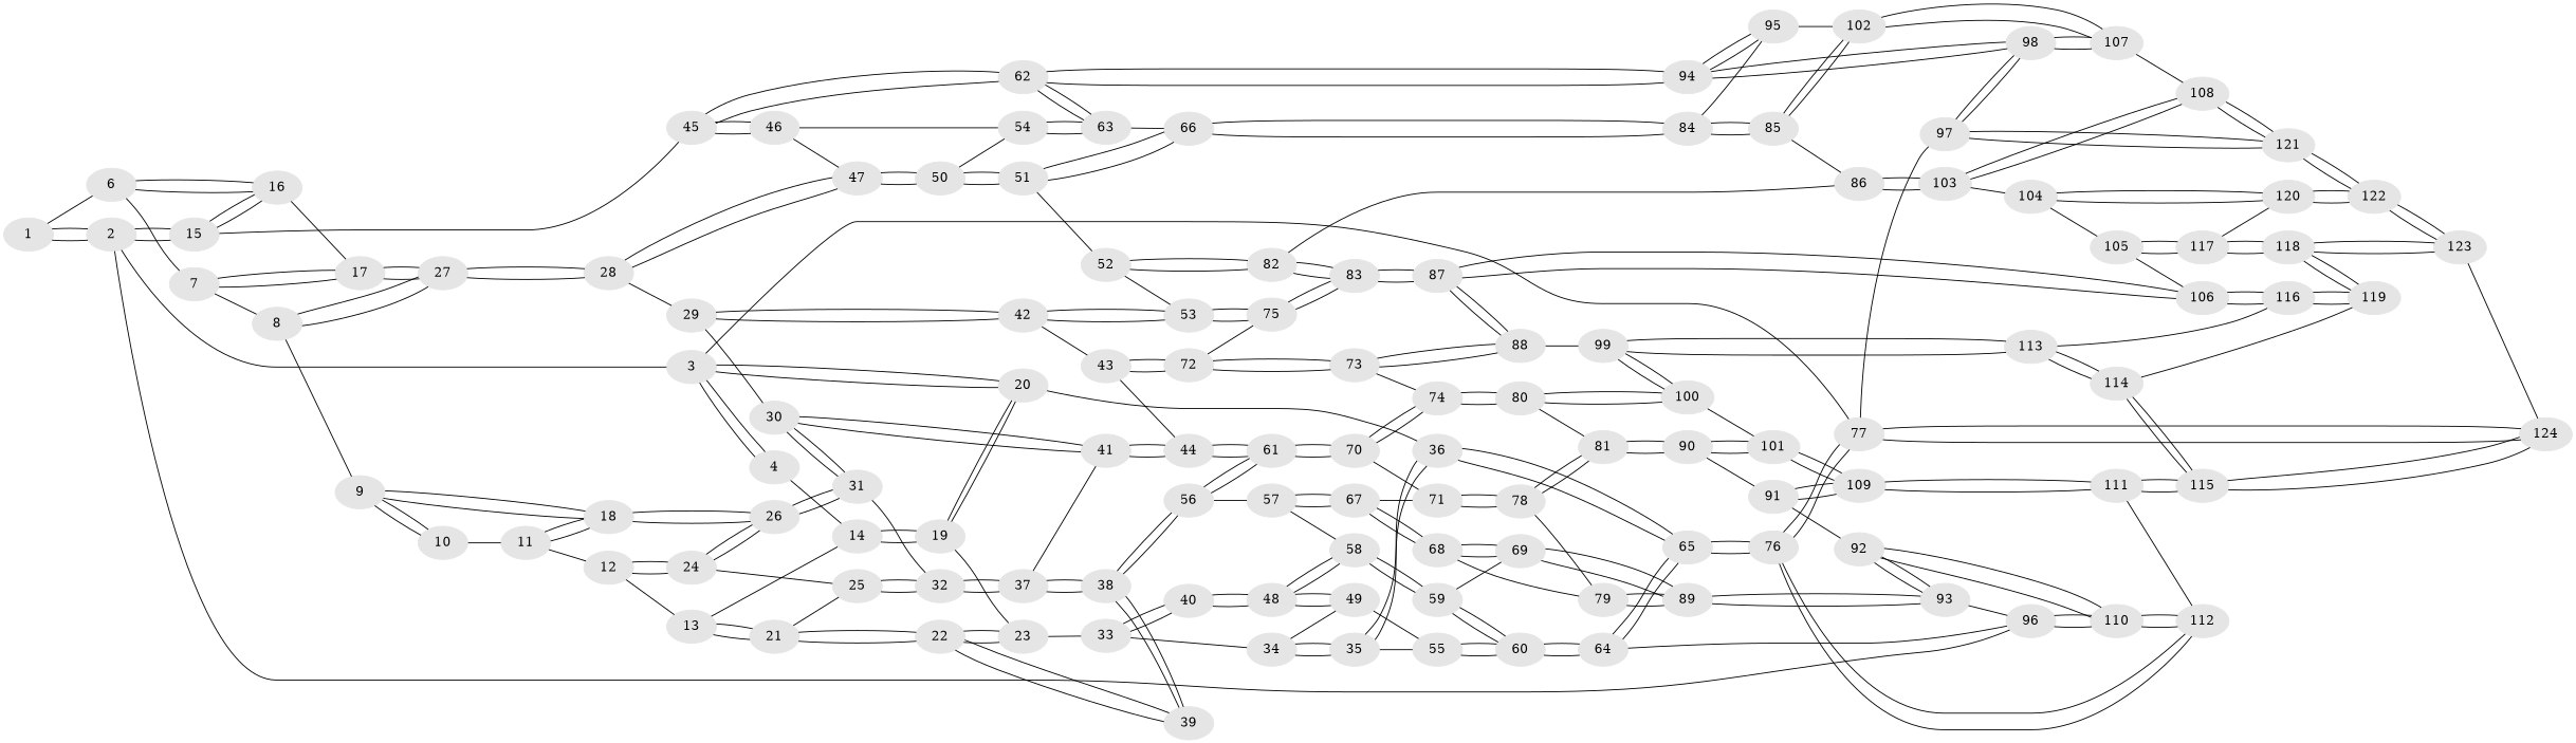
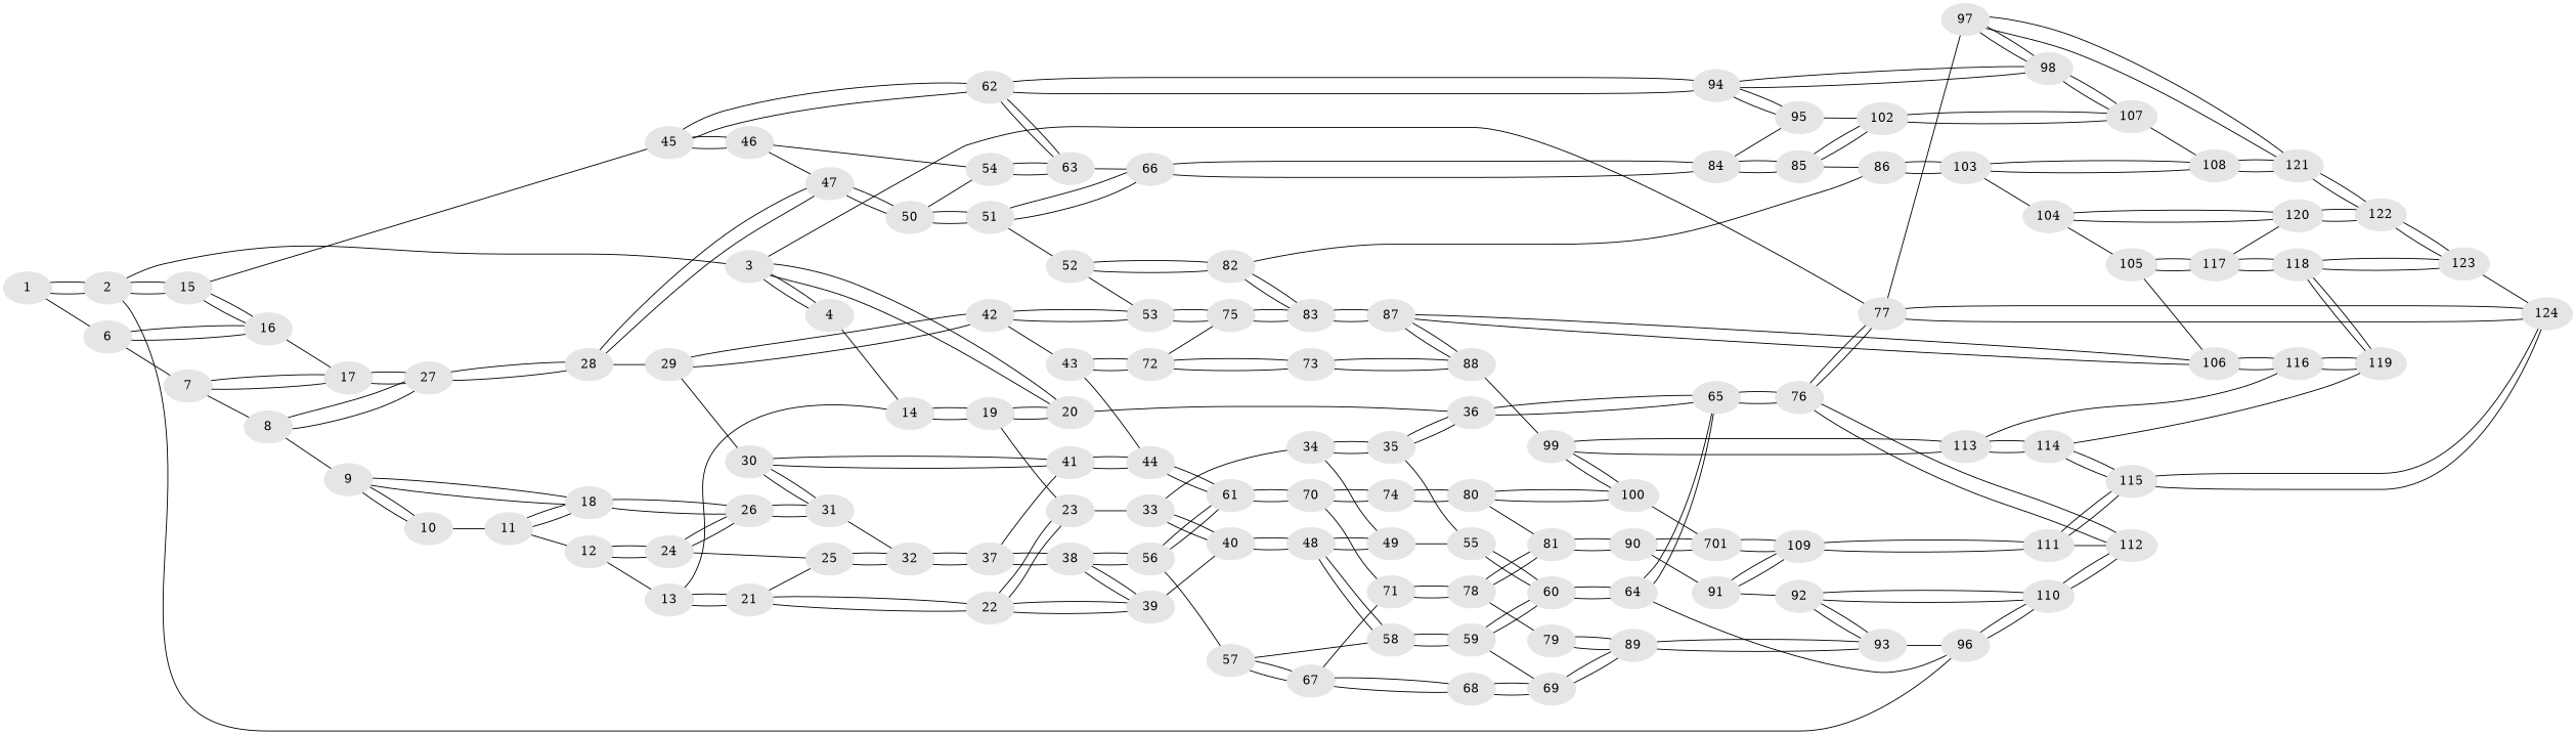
  graph {
    rankdir=LR
    node [color=gray90 style=filled]
    1
    2
    6
    3
    15
    96
    7
    16
    4
    20
    77
    45
    97
    98
    121
    14
    36
    124
    19
    10
    11
    8
    17
    9
    27
    18
    28
    26
    12
    13
    24
    21
    25
    22
    23
    46
    62
    31
    33
    65
    39
    32
    40
    34
    37
    29
    47
    30
    42
    50
    41
    43
    53
    44
    38
    35
    49
    48
    55
    60
    76
    56
    61
    57
    58
    72
    75
    73
    70
    54
    63
    94
    51
    59
    52
    66
    82
    84
    83
    86
    64
    67
    68
    71
    69
    89
    74
    95
    110
    112
    85
    79
    78
    93
    80
    81
    88
    99
    100
    87
    90
-   101
+   101 [label=701]
    91
    103
    106
    102
    107
    104
    108
    116
    113
    92
    109
    111
    122
    114
    105
    120
    117
    118
    119
    115
    123
    1 -- 2
    1 -- 2
    1 -- 6
    2 -- 3
    2 -- 15
    2 -- 15
    2 -- 96
    6 -- 7
    6 -- 16
    6 -- 16
    3 -- 4
    3 -- 4
    3 -- 20
    3 -- 20
    3 -- 77
    15 -- 16
    15 -- 16
    15 -- 45
    96 -- 110
    96 -- 110
    7 -- 8
    7 -- 17
    7 -- 17
    16 -- 17
    4 -- 14
    20 -- 36
    77 -- 97
    77 -- 124
    77 -- 124
    45 -- 46
    45 -- 46
    45 -- 62
    45 -- 62
    97 -- 98
    97 -- 98
    97 -- 121
    97 -- 121
    98 -- 107
    98 -- 107
    121 -- 122
    121 -- 122
    14 -- 19
    14 -- 19
    36 -- 65
    36 -- 65
    19 -- 20
    19 -- 20
    19 -- 23
    10 -- 11
    11 -- 18
    11 -- 18
    11 -- 12
    8 -- 9
    8 -- 27
    8 -- 27
    17 -- 27
    17 -- 27
    9 -- 10
    9 -- 10
    9 -- 18
    9 -- 18
    27 -- 28
    27 -- 28
    18 -- 26
    18 -- 26
    28 -- 29
    28 -- 47
    28 -- 47
    26 -- 31
    26 -- 31
    12 -- 13
    12 -- 24
    12 -- 24
    13 -- 14
    13 -- 21
    13 -- 21
    24 -- 26
    24 -- 26
    24 -- 25
    21 -- 25
    21 -- 22
    21 -- 22
    25 -- 32
    25 -- 32
    22 -- 23
    22 -- 23
    22 -- 39
    22 -- 39
    23 -- 33
    46 -- 47
    46 -- 54
    62 -- 63
    62 -- 63
    62 -- 94
    62 -- 94
    31 -- 32
    33 -- 40
    33 -- 40
    33 -- 34
    65 -- 76
    65 -- 76
+   39 -- 40
    32 -- 37
    32 -- 37
    40 -- 48
    40 -- 48
    34 -- 35
    34 -- 35
    34 -- 49
    37 -- 41
    37 -- 38
    37 -- 38
    29 -- 30
    29 -- 42
    29 -- 42
    47 -- 50
    47 -- 50
    30 -- 31
    30 -- 31
    30 -- 41
    30 -- 41
    42 -- 43
    42 -- 53
    42 -- 53
    50 -- 54
    50 -- 51
    50 -- 51
    41 -- 44
    41 -- 44
    43 -- 44
    43 -- 72
    43 -- 72
    53 -- 75
    53 -- 75
    44 -- 61
    44 -- 61
    38 -- 39
    38 -- 39
    38 -- 56
    38 -- 56
    35 -- 36
    35 -- 36
    35 -- 55
    49 -- 55
    48 -- 49
    48 -- 49
    48 -- 58
    48 -- 58
    55 -- 60
    55 -- 60
    60 -- 64
    60 -- 64
    76 -- 77
    76 -- 77
    76 -- 112
    76 -- 112
    56 -- 61
    56 -- 61
    56 -- 57
    61 -- 70
    61 -- 70
    57 -- 58
    57 -- 67
    57 -- 67
    58 -- 59
    58 -- 59
    72 -- 75
    72 -- 73
    72 -- 73
    75 -- 83
    75 -- 83
-   73 -- 74
    73 -- 88
    73 -- 88
    70 -- 71
    70 -- 74
    70 -- 74
    54 -- 63
    54 -- 63
    63 -- 66
    94 -- 98
    94 -- 98
    94 -- 95
    94 -- 95
    51 -- 52
    51 -- 66
    51 -- 66
    59 -- 60
    59 -- 60
    59 -- 69
    52 -- 53
    52 -- 82
    52 -- 82
    66 -- 84
    66 -- 84
    82 -- 83
    82 -- 83
    82 -- 86
    84 -- 95
    84 -- 85
    84 -- 85
    83 -- 87
    83 -- 87
    86 -- 103
    86 -- 103
    64 -- 96
    64 -- 65
    64 -- 65
    67 -- 68
    67 -- 68
    67 -- 71
    68 -- 69
    68 -- 69
-   68 -- 79
    71 -- 78
    71 -- 78
    69 -- 89
    69 -- 89
    89 -- 93
    89 -- 93
    74 -- 80
    74 -- 80
    95 -- 102
    110 -- 112
    110 -- 112
    85 -- 86
    85 -- 102
    85 -- 102
    79 -- 89
    79 -- 89
    78 -- 79
    78 -- 81
    78 -- 81
    93 -- 96
    80 -- 81
    80 -- 100
    80 -- 100
    81 -- 90
    81 -- 90
    88 -- 99
    99 -- 100
    99 -- 100
    99 -- 113
    99 -- 113
    100 -- 101
    87 -- 88
    87 -- 88
    87 -- 106
    87 -- 106
    90 -- 101
    90 -- 101
    90 -- 91
    101 -- 109
    101 -- 109
    91 -- 92
    91 -- 109
    91 -- 109
    103 -- 104
    103 -- 108
    103 -- 108
    106 -- 116
    106 -- 116
    102 -- 107
    102 -- 107
    107 -- 108
    104 -- 105
    104 -- 120
    104 -- 120
    108 -- 121
    108 -- 121
    116 -- 119
    116 -- 119
    113 -- 116
    113 -- 114
    113 -- 114
    92 -- 110
    92 -- 110
    92 -- 93
    92 -- 93
    109 -- 111
    109 -- 111
    111 -- 112
    111 -- 115
    111 -- 115
    122 -- 123
    122 -- 123
    114 -- 119
    114 -- 115
    114 -- 115
    105 -- 106
    105 -- 117
    105 -- 117
    120 -- 122
    120 -- 122
    117 -- 120
    117 -- 118
    117 -- 118
    118 -- 119
    118 -- 119
    118 -- 123
    118 -- 123
    115 -- 124
    115 -- 124
    123 -- 124
  }
